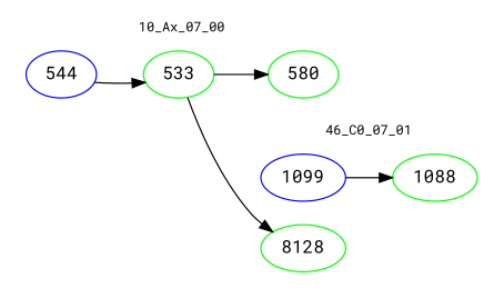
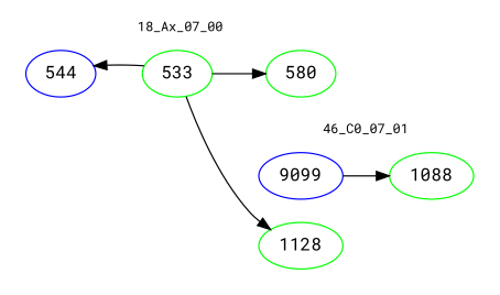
  digraph {
    fontname="Roboto Mono"
    rankdir=LR
    node [color=green fontname="Roboto Mono"]
    edge [color=black fontname="Roboto Mono"]
    n1 [color=blue label=544]
    n2 [label=533]
    n3 [label=580]
-   n4 [color=blue label=1099]
+   n4 [color=blue label=9099]
    n5 [label=1088]
-   n6 [label=8128]
+   n6 [label=1128]
    subgraph cluster_1 {
      color=white
      fontsize=10
-     label="10_Ax_07_00"
+     label="18_Ax_07_00"
      n1
      n2
      n3
    }
    subgraph cluster_2 {
      color=white
      fontsize=10
      label="46_C0_07_01"
      n4
      n5
      n6
    }
-   n1 -> n2
+   n2 -> n1
    n2 -> n3
    n2 -> n6
    n4 -> n5
  }
